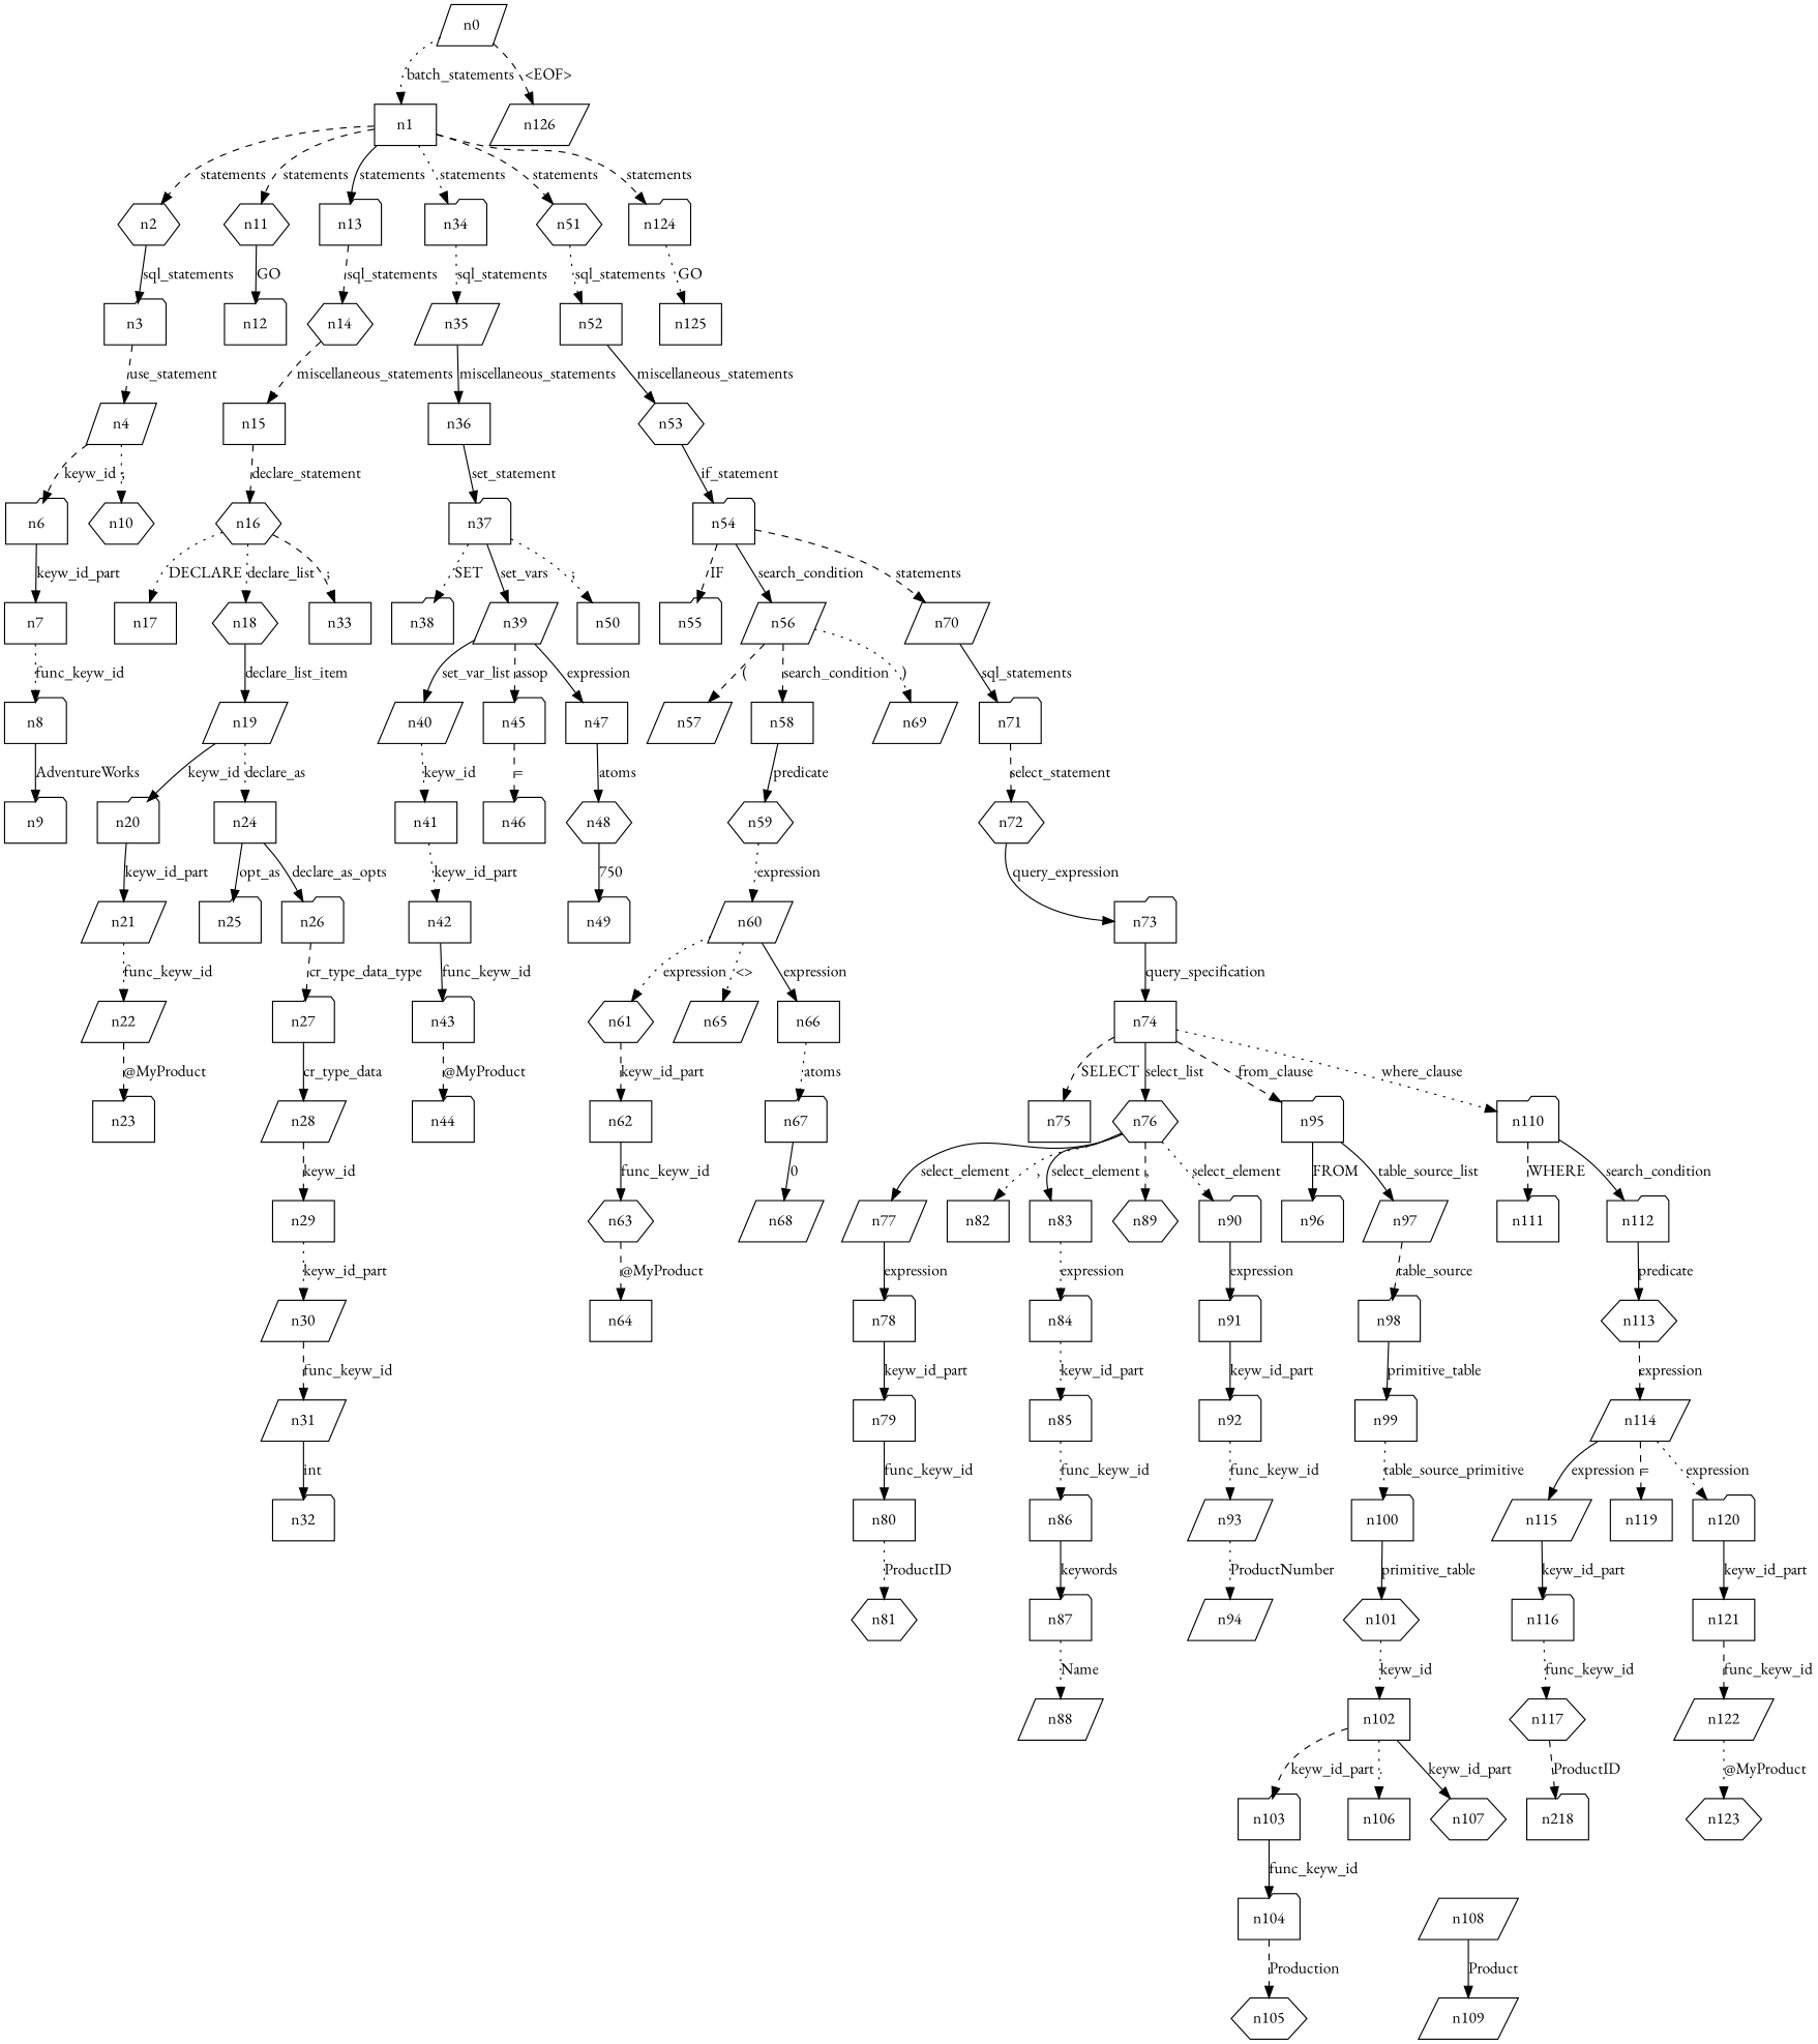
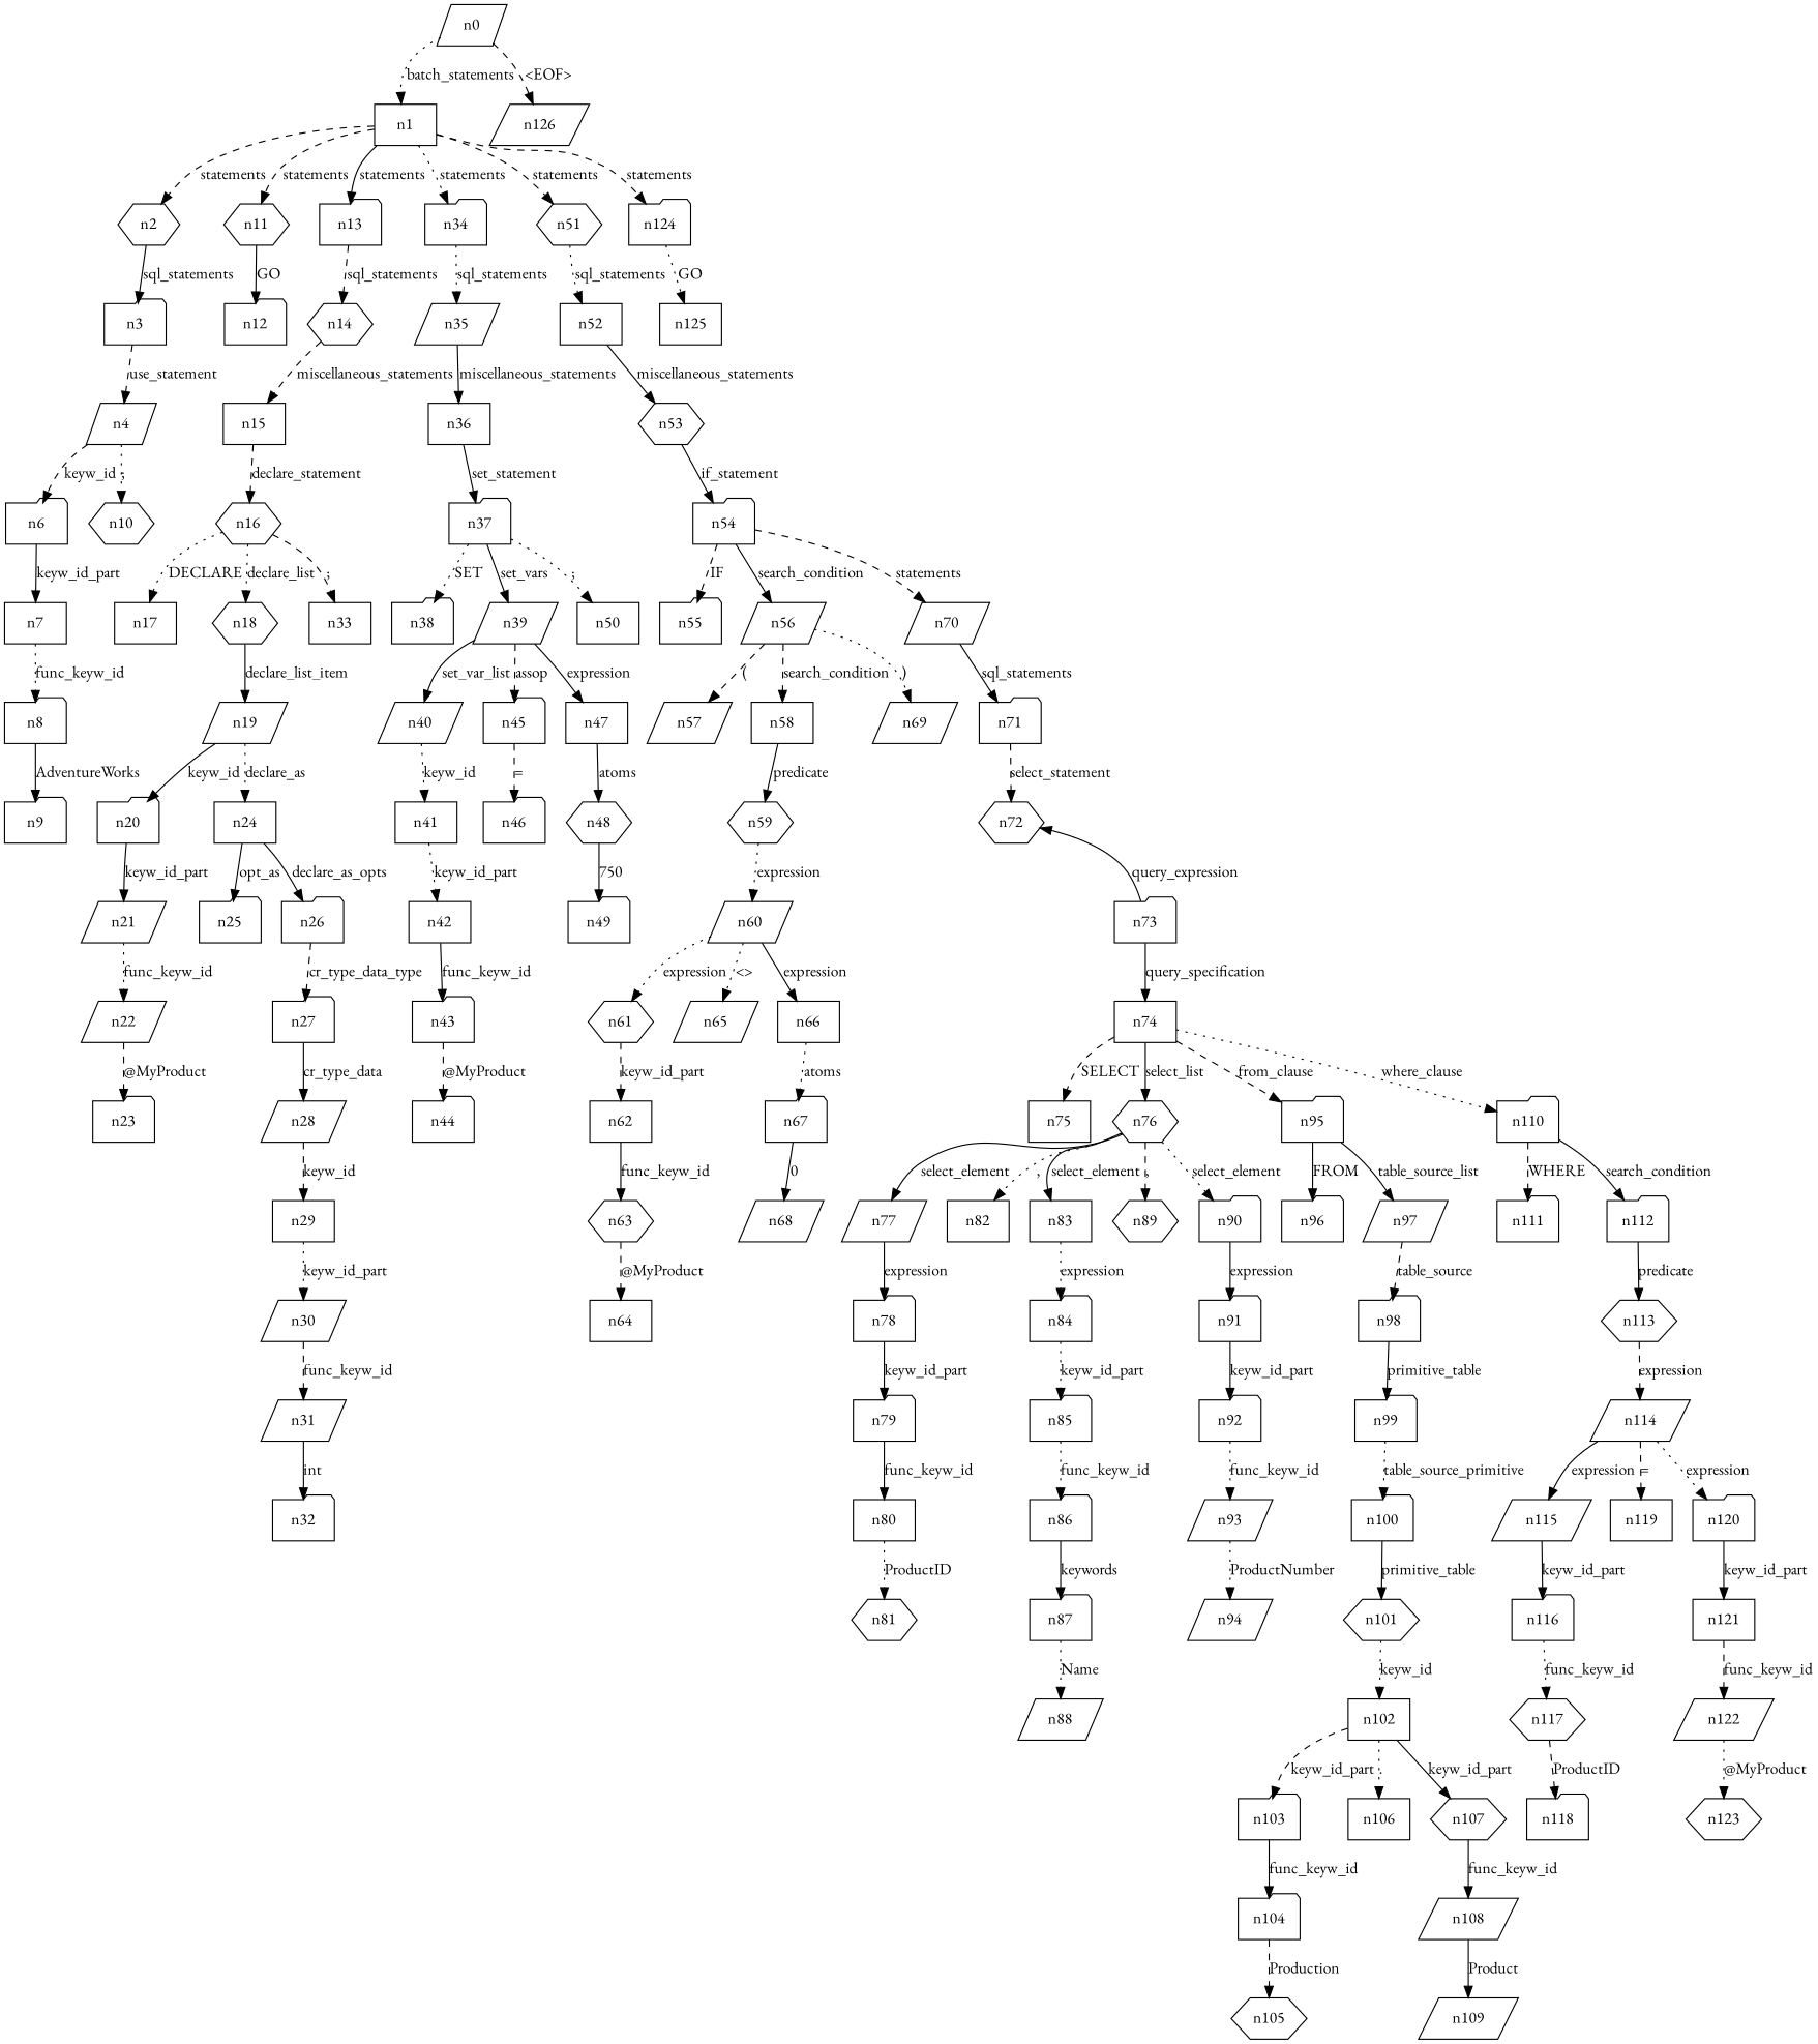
  digraph {
    fontname="EB Garamond"
    node [fontname="EB Garamond" shape=folder]
    edge [fontname="EB Garamond" style=solid]
    n0 [shape=parallelogram]
    n1 [shape=box]
    n126 [shape=parallelogram]
    n2 [shape=hexagon]
    n11 [shape=hexagon]
    n13
    n34
    n51 [shape=hexagon]
    n124
    n3
    n12
    n14 [shape=hexagon]
    n35 [shape=parallelogram]
    n52 [shape=box]
    n125 [shape=box]
    n4 [shape=parallelogram]
    n6
    n10 [shape=hexagon]
    n7 [shape=box]
    n8
    n9
    n15 [shape=box]
    n16 [shape=hexagon]
    n17 [shape=box]
    n18 [shape=hexagon]
    n33 [shape=box]
    n19 [shape=parallelogram]
    n20
    n24 [shape=box]
    n21 [shape=parallelogram]
    n25
    n26
    n22 [shape=parallelogram]
    n23
    n27
    n28 [shape=parallelogram]
    n29 [shape=box]
    n30 [shape=parallelogram]
    n31 [shape=parallelogram]
    n32
    n36 [shape=box]
    n37
    n38
    n39 [shape=parallelogram]
    n50 [shape=box]
    n40 [shape=parallelogram]
    n45
    n47 [shape=box]
    n41 [shape=box]
    n46
    n48 [shape=hexagon]
    n42 [shape=box]
    n43
    n44
    n49
    n53 [shape=hexagon]
    n54
    n55
    n56 [shape=parallelogram]
    n70 [shape=parallelogram]
    n57 [shape=parallelogram]
    n58 [shape=box]
    n69 [shape=parallelogram]
    n71
    n59 [shape=hexagon]
    n60 [shape=parallelogram]
    n61 [shape=hexagon]
    n65 [shape=parallelogram]
    n66 [shape=box]
    n62 [shape=box]
    n67
    n63 [shape=hexagon]
    n64 [shape=box]
    n68 [shape=parallelogram]
    n72 [shape=hexagon]
    n73
    n74 [shape=box]
    n75 [shape=box]
    n76 [shape=hexagon]
    n95
    n110
    n77 [shape=parallelogram]
    n82 [shape=box]
    n83 [shape=box]
    n89 [shape=hexagon]
    n90
    n96
    n97 [shape=parallelogram]
    n111
    n112
    n78
    n84
    n91
    n79
    n80 [shape=box]
    n81 [shape=hexagon]
    n85
    n86
    n87
    n88 [shape=parallelogram]
    n92
    n93 [shape=parallelogram]
    n94 [shape=parallelogram]
    n98
    n99
    n100
    n101 [shape=hexagon]
    n102 [shape=box]
    n103
    n106 [shape=box]
    n107 [shape=hexagon]
    n104
    n108 [shape=parallelogram]
    n105 [shape=hexagon]
    n109 [shape=parallelogram]
    n113 [shape=hexagon]
    n114 [shape=parallelogram]
    n115 [shape=parallelogram]
    n119 [shape=box]
    n120
    n116
    n121 [shape=box]
    n117 [shape=hexagon]
-   n118 [label=n218]
+   n118
    n122 [shape=parallelogram]
    n123 [shape=hexagon]
    n0 -> n1 [label=batch_statements style=dotted]
    n0 -> n126 [label="<EOF>" style=dashed]
    n1 -> n2 [label=statements style=dashed]
    n1 -> n11 [label=statements style=dashed]
    n1 -> n13 [label=statements]
    n1 -> n34 [label=statements style=dotted]
    n1 -> n51 [label=statements style=dashed]
    n1 -> n124 [label=statements style=dashed]
    n2 -> n3 [label=sql_statements]
    n11 -> n12 [label=GO]
    n13 -> n14 [label=sql_statements style=dashed]
    n34 -> n35 [label=sql_statements style=dotted]
    n51 -> n52 [label=sql_statements style=dotted]
    n124 -> n125 [label=GO style=dotted]
    n3 -> n4 [label=use_statement style=dashed]
    n14 -> n15 [label=miscellaneous_statements style=dashed]
    n35 -> n36 [label=miscellaneous_statements]
    n52 -> n53 [label=miscellaneous_statements]
    n4 -> n6 [label=keyw_id style=dashed]
    n4 -> n10 [label=";" style=dotted]
    n6 -> n7 [label=keyw_id_part]
    n7 -> n8 [label=func_keyw_id style=dotted]
    n8 -> n9 [label=AdventureWorks]
    n15 -> n16 [label=declare_statement style=dashed]
    n16 -> n17 [label=DECLARE style=dotted]
    n16 -> n18 [label=declare_list style=dotted]
    n16 -> n33 [label=";" style=dashed]
    n18 -> n19 [label=declare_list_item]
    n19 -> n20 [label=keyw_id]
    n19 -> n24 [label=declare_as style=dotted]
    n20 -> n21 [label=keyw_id_part]
    n24 -> n25 [label=opt_as]
    n24 -> n26 [label=declare_as_opts]
    n21 -> n22 [label=func_keyw_id style=dotted]
    n26 -> n27 [label=cr_type_data_type style=dashed]
    n22 -> n23 [label="@MyProduct" style=dashed]
    n27 -> n28 [label=cr_type_data]
    n28 -> n29 [label=keyw_id style=dashed]
    n29 -> n30 [label=keyw_id_part style=dotted]
    n30 -> n31 [label=func_keyw_id style=dashed]
    n31 -> n32 [label=int]
    n36 -> n37 [label=set_statement]
    n37 -> n38 [label=SET style=dotted]
    n37 -> n39 [label=set_vars]
    n37 -> n50 [label=";" style=dotted]
    n39 -> n40 [label=set_var_list]
    n39 -> n45 [label=assop style=dashed]
    n39 -> n47 [label=expression]
    n40 -> n41 [label=keyw_id style=dotted]
    n45 -> n46 [label="=" style=dashed]
    n47 -> n48 [label=atoms]
    n41 -> n42 [label=keyw_id_part style=dotted]
    n48 -> n49 [label=750]
    n42 -> n43 [label=func_keyw_id]
    n43 -> n44 [label="@MyProduct" style=dashed]
    n53 -> n54 [label=if_statement]
    n54 -> n55 [label=IF style=dashed]
    n54 -> n56 [label=search_condition]
    n54 -> n70 [label=statements style=dashed]
    n56 -> n57 [label="(" style=dashed]
    n56 -> n58 [label=search_condition style=dashed]
    n56 -> n69 [label=")" style=dotted]
    n70 -> n71 [label=sql_statements]
    n58 -> n59 [label=predicate]
    n71 -> n72 [label=select_statement style=dashed]
    n59 -> n60 [label=expression style=dotted]
    n60 -> n61 [label=expression style=dotted]
    n60 -> n65 [label="<>" style=dotted]
    n60 -> n66 [label=expression]
    n61 -> n62 [label=keyw_id_part style=dashed]
    n66 -> n67 [label=atoms style=dotted]
    n62 -> n63 [label=func_keyw_id]
    n67 -> n68 [label=0]
    n63 -> n64 [label="@MyProduct" style=dashed]
-   n72 -> n73 [label=query_expression]
+   n73 -> n72 [label=query_expression]
    n73 -> n74 [label=query_specification]
    n74 -> n75 [label=SELECT style=dashed]
    n74 -> n76 [label=select_list]
    n74 -> n95 [label=from_clause style=dashed]
    n74 -> n110 [label=where_clause style=dotted]
    n76 -> n77 [label=select_element]
    n76 -> n82 [label="," style=dotted]
    n76 -> n83 [label=select_element]
    n76 -> n89 [label="," style=dashed]
    n76 -> n90 [label=select_element style=dotted]
    n95 -> n96 [label=FROM]
    n95 -> n97 [label=table_source_list]
    n110 -> n111 [label=WHERE style=dashed]
    n110 -> n112 [label=search_condition]
    n77 -> n78 [label=expression]
    n83 -> n84 [label=expression style=dotted]
    n90 -> n91 [label=expression]
    n97 -> n98 [label=table_source style=dashed]
    n112 -> n113 [label=predicate]
    n78 -> n79 [label=keyw_id_part]
    n84 -> n85 [label=keyw_id_part style=dotted]
    n91 -> n92 [label=keyw_id_part]
    n79 -> n80 [label=func_keyw_id]
    n80 -> n81 [label=ProductID style=dotted]
    n85 -> n86 [label=func_keyw_id style=dotted]
    n86 -> n87 [label=keywords]
    n87 -> n88 [label=Name style=dotted]
    n92 -> n93 [label=func_keyw_id style=dotted]
    n93 -> n94 [label=ProductNumber style=dotted]
    n98 -> n99 [label=primitive_table]
    n99 -> n100 [label=table_source_primitive style=dotted]
    n100 -> n101 [label=primitive_table]
    n101 -> n102 [label=keyw_id style=dotted]
    n102 -> n103 [label=keyw_id_part style=dashed]
    n102 -> n106 [label="." style=dotted]
    n102 -> n107 [label=keyw_id_part]
    n103 -> n104 [label=func_keyw_id]
+   n107 -> n108 [label=func_keyw_id]
    n104 -> n105 [label=Production style=dashed]
    n108 -> n109 [label=Product]
    n113 -> n114 [label=expression style=dashed]
    n114 -> n115 [label=expression]
    n114 -> n119 [label="=" style=dashed]
    n114 -> n120 [label=expression style=dotted]
    n115 -> n116 [label=keyw_id_part]
    n120 -> n121 [label=keyw_id_part]
    n116 -> n117 [label=func_keyw_id style=dotted]
    n121 -> n122 [label=func_keyw_id style=dashed]
    n117 -> n118 [label=ProductID style=dashed]
    n122 -> n123 [label="@MyProduct" style=dotted]
  }
